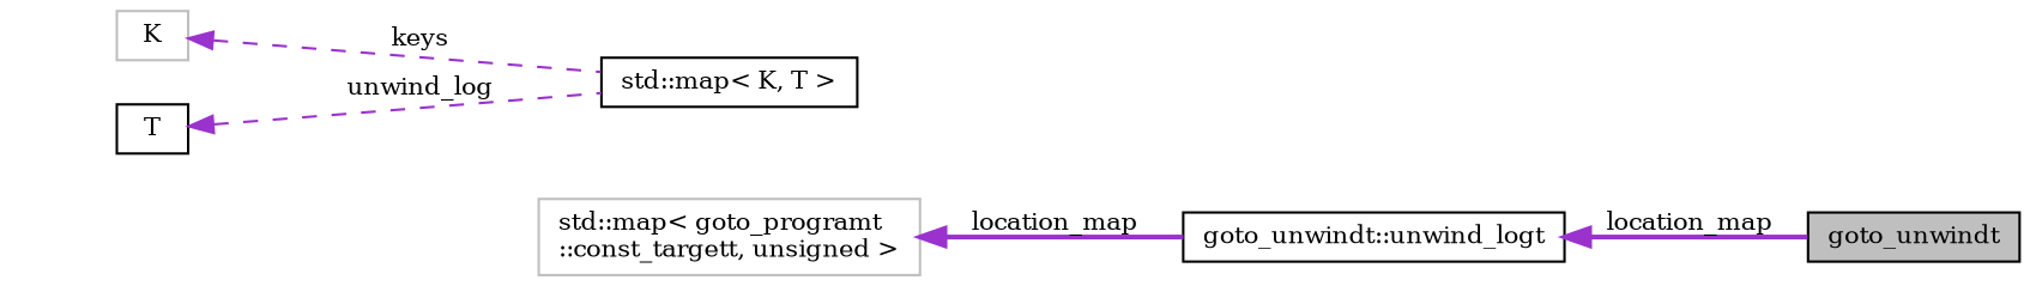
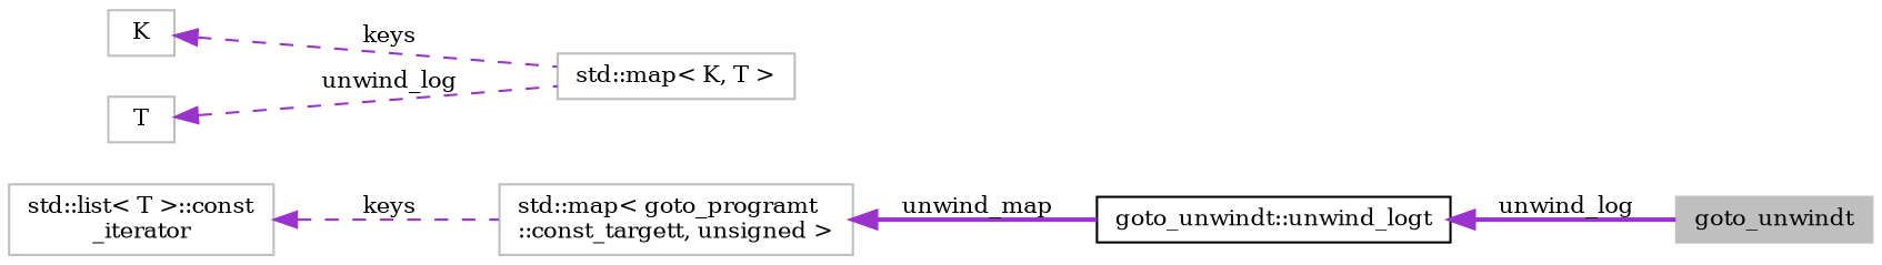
  digraph {
    fontname="DejaVu Serif"
    rankdir=LR
    node [color=grey75 fontname="DejaVu Serif" fontsize=10 shape=record]
    edge [color=darkorchid3 dir=back fontname="DejaVu Serif" fontsize=10 labelfontname=Helvetica labelfontsize=10 style=dashed]
-   n1 [color=black fillcolor=grey75 fontcolor=black height=0.2 label=goto_unwindt style=filled width=0.4]
+   n1 [fillcolor=grey75 fontcolor=black height=0.2 label=goto_unwindt style=filled width=0.4]
    n2 [color=black height=0.2 label="goto_unwindt::unwind_logt" width=0.4]
    n3 [height=0.2 label="std::map\< goto_programt\l::const_targett, unsigned \>" width=0.4]
-   n5 [color=black height=0.2 label="std::map\< K, T \>" width=0.4]
+   n4 [height=0.2 label="std::list\< T \>::const\l_iterator" width=0.4]
+   n5 [height=0.2 label="std::map\< K, T \>" width=0.4]
    n6 [height=0.2 label=K width=0.4]
-   n7 [color=black height=0.2 label=T width=0.4]
-   n2 -> n1 [label=" location_map" style=bold]
-   n3 -> n2 [label=" location_map" style=bold]
+   n7 [height=0.2 label=T width=0.4]
+   n2 -> n1 [label=" unwind_log" style=bold]
+   n3 -> n2 [label=" unwind_map" style=bold]
+   n4 -> n3 [label=" keys"]
    n6 -> n5 [label=" keys"]
    n7 -> n5 [label=" unwind_log"]
  }
